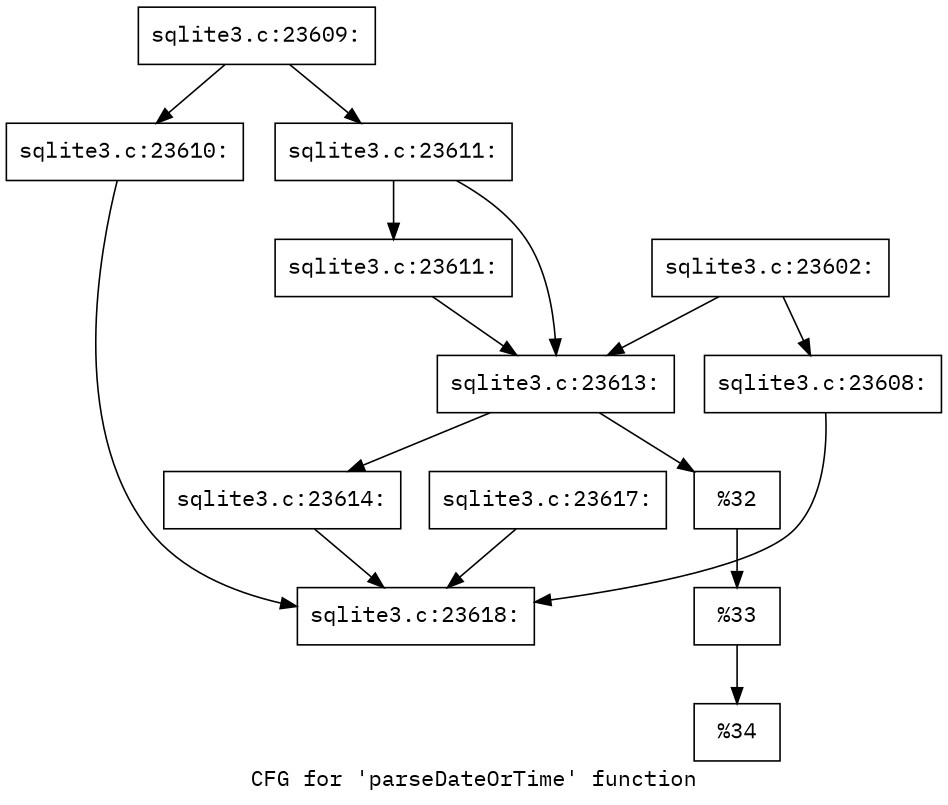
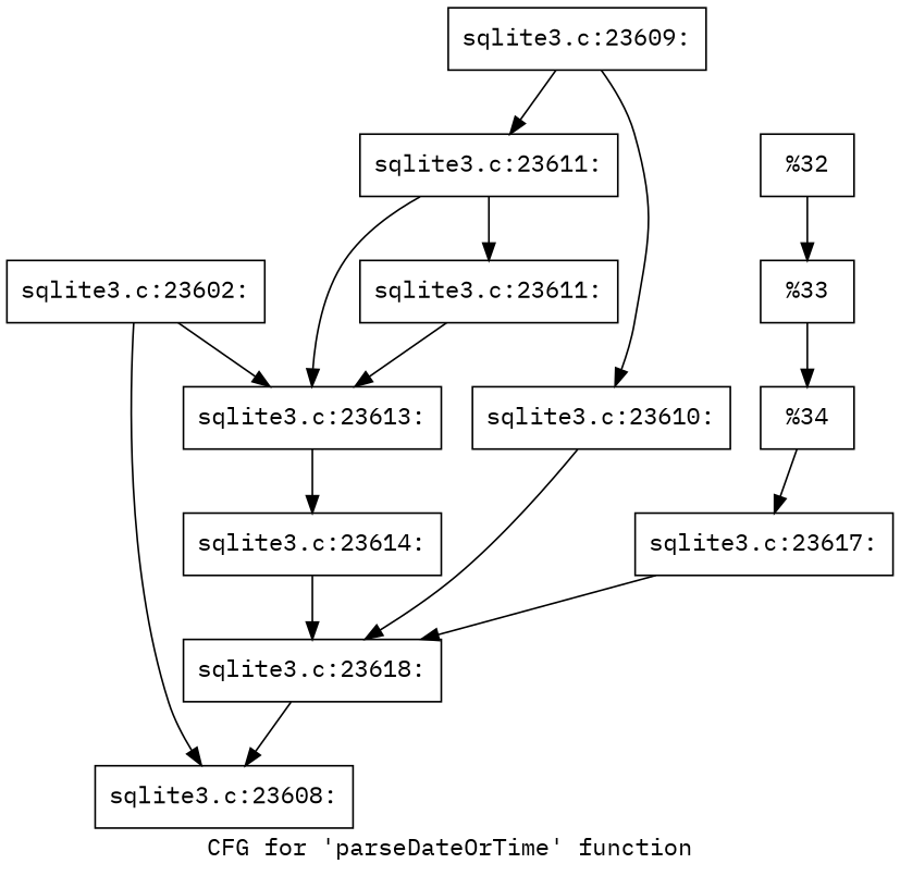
  digraph {
    fontname="IBM Plex Mono"
    label="CFG for 'parseDateOrTime' function"
    node [fontname="IBM Plex Mono" shape=record]
    edge [fontname="IBM Plex Mono"]
    n1 [label="{sqlite3.c:23602:}"]
    n2 [label="{sqlite3.c:23608:}"]
    n3 [label="{sqlite3.c:23613:}"]
    n4 [label="{sqlite3.c:23618:}"]
    n5 [label="{sqlite3.c:23609:}"]
    n6 [label="{sqlite3.c:23610:}"]
    n7 [label="{sqlite3.c:23611:}"]
    n8 [label="{sqlite3.c:23611:}"]
    n9 [label="{sqlite3.c:23614:}"]
    n10 [label="{%32}"]
    n11 [label="{%33}"]
    n12 [label="{%34}"]
    n13 [label="{sqlite3.c:23617:}"]
    n1 -> n2
    n1 -> n3
-   n2 -> n4
+   n4 -> n2
    n3 -> n9
-   n3 -> n10
    n5 -> n6
    n5 -> n7
    n6 -> n4
    n7 -> n3
    n7 -> n8
    n8 -> n3
    n9 -> n4
    n10 -> n11
    n11 -> n12
+   n12 -> n13
    n13 -> n4
  }
